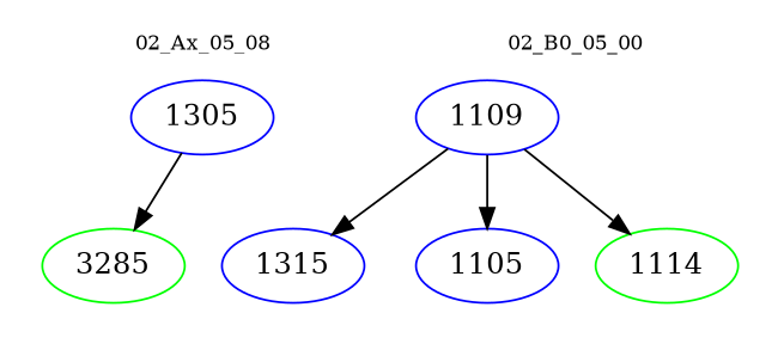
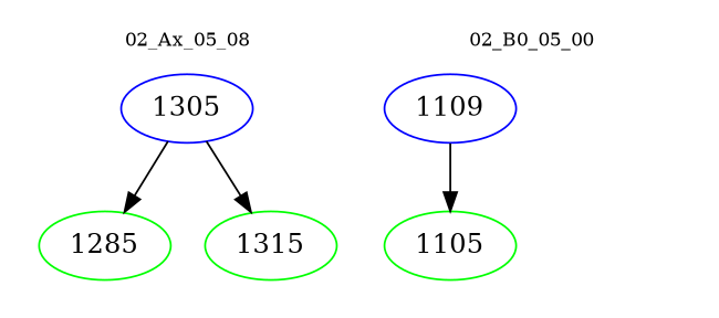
  digraph {
    node [color=blue]
    edge [color=black]
    n1 [label=1305]
-   n2 [color=green label=3285]
-   n3 [label=1315]
+   n2 [color=green label=1285]
+   n3 [color=green label=1315]
    n4 [label=1109]
-   n5 [label=1105]
-   n6 [color=green label=1114]
+   n5 [color=green label=1105]
    subgraph cluster_1 {
      color=white
      fontsize=10
      label="02_Ax_05_08"
      n1
      n2
      n3
    }
    subgraph cluster_2 {
      color=white
      fontsize=10
      label="02_B0_05_00"
      n4
      n5
-     n6
    }
    n1 -> n2
-   n4 -> n3
+   n1 -> n3
    n4 -> n5
-   n4 -> n6
  }
